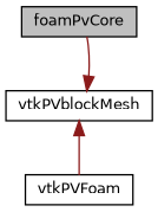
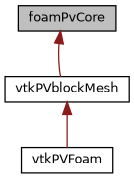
  digraph {
    node [color=black fontname=Helvetica fontsize=10 shape=record]
    edge [color=firebrick4 dir=back fontname=Helvetica fontsize=10 labelfontname=Helvetica labelfontsize=10 style=solid]
    n1 [fillcolor=grey75 fontcolor=black height=0.2 label=foamPvCore style=filled width=0.4]
    n2 [height=0.2 label=vtkPVblockMesh width=0.4]
    n3 [height=0.2 label=vtkPVFoam width=0.4]
-   n2 -> n1
+   n1 -> n2
    n2 -> n3
  }
